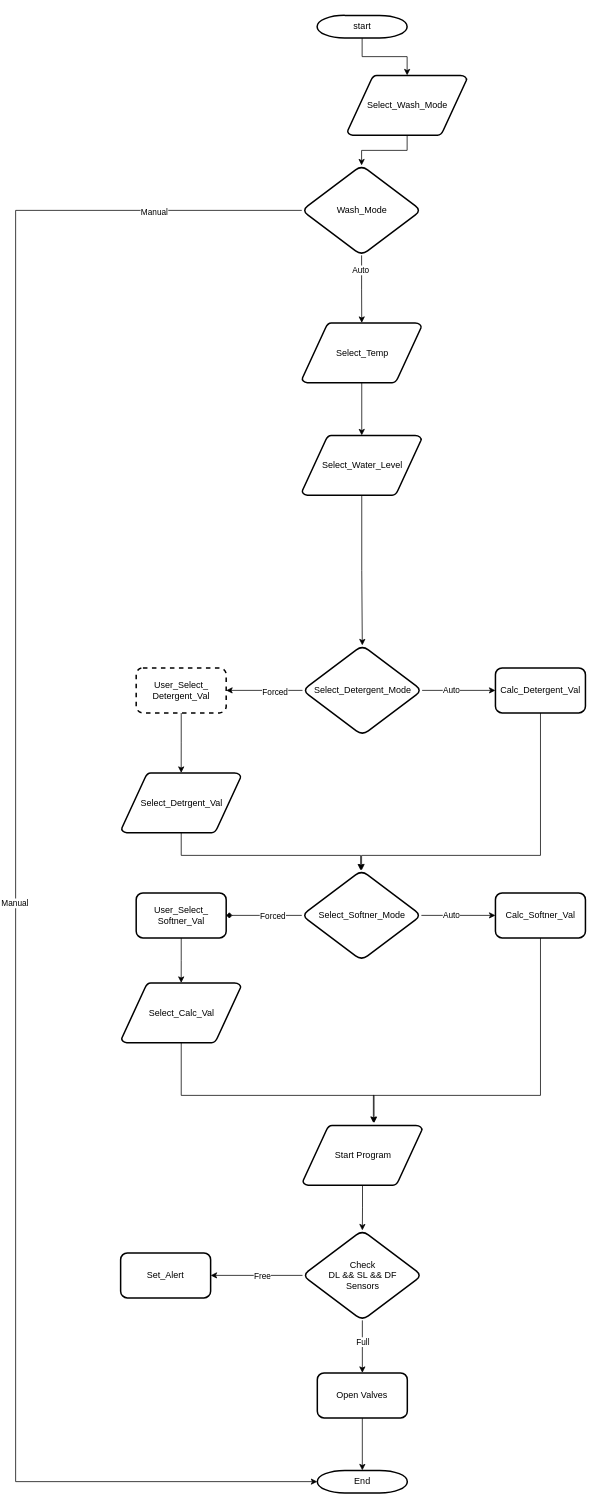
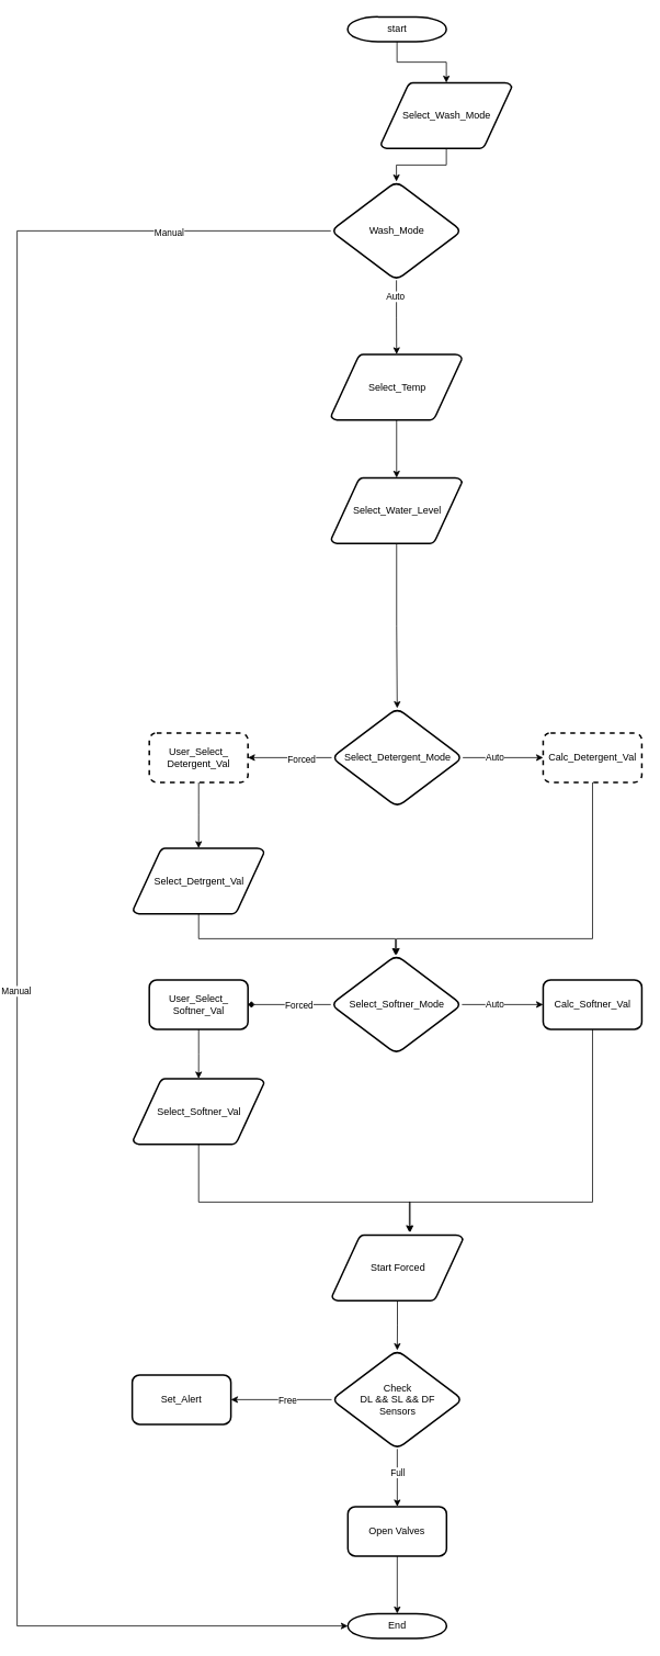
  <mxCell id="0" />
  <mxCell id="1" parent="0" />
  <mxCell id="2" value="" style="edgeStyle=orthogonalEdgeStyle;rounded=0;orthogonalLoop=1;jettySize=auto;html=1;" parent="1" source="3" target="46" edge="1"><mxGeometry relative="1" as="geometry" /></mxCell>
  <mxCell id="3" value="start" style="shape=mxgraph.flowchart.terminator;strokeWidth=2;gradientColor=none;gradientDirection=north;fontStyle=0;html=1;" parent="1" vertex="1"><mxGeometry x="422" y="20" width="120" height="30" as="geometry" /></mxCell>
  <mxCell id="4" value="" style="edgeStyle=orthogonalEdgeStyle;rounded=0;orthogonalLoop=1;jettySize=auto;html=1;" parent="1" source="5" target="7" edge="1"><mxGeometry relative="1" as="geometry" /></mxCell>
  <mxCell id="5" value="Select_Temp" style="shape=mxgraph.flowchart.data;strokeWidth=2;gradientColor=none;gradientDirection=north;fontStyle=0;html=1;" parent="1" vertex="1"><mxGeometry x="402" y="430" width="159" height="80" as="geometry" /></mxCell>
  <mxCell id="6" value="" style="edgeStyle=orthogonalEdgeStyle;rounded=0;orthogonalLoop=1;jettySize=auto;html=1;entryX=0.5;entryY=0;entryDx=0;entryDy=0;" parent="1" source="7" target="12" edge="1"><mxGeometry relative="1" as="geometry"><mxPoint x="481" y="830" as="targetPoint" /></mxGeometry></mxCell>
  <mxCell id="7" value="Select_Water_Level" style="shape=mxgraph.flowchart.data;strokeWidth=2;gradientColor=none;gradientDirection=north;fontStyle=0;html=1;" parent="1" vertex="1"><mxGeometry x="402" y="580" width="159" height="80" as="geometry" /></mxCell>
  <mxCell id="8" value="" style="edgeStyle=orthogonalEdgeStyle;rounded=0;orthogonalLoop=1;jettySize=auto;html=1;" parent="1" source="12" target="14" edge="1"><mxGeometry relative="1" as="geometry" /></mxCell>
  <mxCell id="9" value="Auto" style="edgeLabel;html=1;align=center;verticalAlign=middle;resizable=0;points=[];" parent="8" vertex="1" connectable="0"><mxGeometry x="-0.214" y="1" relative="1" as="geometry"><mxPoint as="offset" /></mxGeometry></mxCell>
  <mxCell id="10" value="" style="edgeStyle=orthogonalEdgeStyle;rounded=0;orthogonalLoop=1;jettySize=auto;html=1;" parent="1" source="12" target="16" edge="1"><mxGeometry relative="1" as="geometry" /></mxCell>
  <mxCell id="11" value="Forced" style="edgeLabel;html=1;align=center;verticalAlign=middle;resizable=0;points=[];" parent="10" vertex="1" connectable="0"><mxGeometry x="-0.276" y="2" relative="1" as="geometry"><mxPoint as="offset" /></mxGeometry></mxCell>
  <mxCell id="12" value="Select_Detergent_Mode" style="rhombus;whiteSpace=wrap;html=1;strokeWidth=2;gradientColor=none;gradientDirection=north;fontStyle=0;rounded=1;" parent="1" vertex="1"><mxGeometry x="402.5" y="860" width="159.5" height="120" as="geometry" /></mxCell>
  <mxCell id="13" style="edgeStyle=orthogonalEdgeStyle;rounded=0;orthogonalLoop=1;jettySize=auto;html=1;" parent="1" source="14" target="38" edge="1"><mxGeometry relative="1" as="geometry"><Array as="points"><mxPoint x="720" y="1140" /></Array></mxGeometry></mxCell>
- <mxCell id="14" value="Calc_Detergent_Val" style="whiteSpace=wrap;html=1;strokeWidth=2;gradientColor=none;gradientDirection=north;fontStyle=0;rounded=1;" parent="1" vertex="1"><mxGeometry x="659.75" y="890" width="120" height="60" as="geometry" /></mxCell>
+ <mxCell id="14" value="Calc_Detergent_Val" style="whiteSpace=wrap;html=1;strokeWidth=2;gradientColor=none;gradientDirection=north;fontStyle=0;rounded=1;dashed=1;" parent="1" vertex="1"><mxGeometry x="659.75" y="890" width="120" height="60" as="geometry" /></mxCell>
  <mxCell id="15" value="" style="edgeStyle=orthogonalEdgeStyle;rounded=0;orthogonalLoop=1;jettySize=auto;html=1;" parent="1" source="16" edge="1"><mxGeometry relative="1" as="geometry"><mxPoint x="240.75" y="1030" as="targetPoint" /></mxGeometry></mxCell>
  <mxCell id="16" value="User_Select_&lt;br&gt;Detergent_Val" style="whiteSpace=wrap;html=1;strokeWidth=2;gradientColor=none;gradientDirection=north;fontStyle=0;rounded=1;dashed=1;" parent="1" vertex="1"><mxGeometry x="180.75" y="890" width="120" height="60" as="geometry" /></mxCell>
  <mxCell id="17" style="edgeStyle=orthogonalEdgeStyle;rounded=0;orthogonalLoop=1;jettySize=auto;html=1;entryX=0.492;entryY=0.043;entryDx=0;entryDy=0;entryPerimeter=0;" parent="1" edge="1"><mxGeometry relative="1" as="geometry"><mxPoint x="240.778" y="1104.84" as="sourcePoint" /><mxPoint x="479.974" y="1160" as="targetPoint" /><Array as="points"><mxPoint x="241" y="1140" /><mxPoint x="480" y="1140" /></Array></mxGeometry></mxCell>
  <mxCell id="18" value="Select_Detrgent_Val" style="shape=mxgraph.flowchart.data;strokeWidth=2;gradientColor=none;gradientDirection=north;fontStyle=0;html=1;" parent="1" vertex="1"><mxGeometry x="161.25" y="1030" width="159" height="80" as="geometry" /></mxCell>
  <mxCell id="19" value="" style="edgeStyle=orthogonalEdgeStyle;rounded=0;orthogonalLoop=1;jettySize=auto;html=1;" parent="1" source="23" target="24" edge="1"><mxGeometry relative="1" as="geometry" /></mxCell>
  <mxCell id="20" value="Free" style="edgeLabel;html=1;align=center;verticalAlign=middle;resizable=0;points=[];" parent="19" vertex="1" connectable="0"><mxGeometry x="-0.123" relative="1" as="geometry"><mxPoint as="offset" /></mxGeometry></mxCell>
  <mxCell id="21" value="" style="edgeStyle=orthogonalEdgeStyle;rounded=0;orthogonalLoop=1;jettySize=auto;html=1;" parent="1" source="23" target="26" edge="1"><mxGeometry relative="1" as="geometry" /></mxCell>
  <mxCell id="22" value="Full" style="edgeLabel;html=1;align=center;verticalAlign=middle;resizable=0;points=[];" parent="21" vertex="1" connectable="0"><mxGeometry x="-0.185" relative="1" as="geometry"><mxPoint as="offset" /></mxGeometry></mxCell>
  <mxCell id="23" value="Check&lt;br&gt;DL &amp;amp;&amp;amp; SL &amp;amp;&amp;amp; DF&lt;br&gt;Sensors" style="rhombus;whiteSpace=wrap;html=1;strokeWidth=2;gradientColor=none;gradientDirection=north;fontStyle=0;rounded=1;" parent="1" vertex="1"><mxGeometry x="402.5" y="1640" width="159.5" height="120" as="geometry" /></mxCell>
  <mxCell id="24" value="Set_Alert" style="whiteSpace=wrap;html=1;strokeWidth=2;gradientColor=none;gradientDirection=north;fontStyle=0;rounded=1;" parent="1" vertex="1"><mxGeometry y="1670" width="120" height="60" as="geometry" x="160" /></mxCell>
  <mxCell id="25" value="" style="edgeStyle=orthogonalEdgeStyle;rounded=0;orthogonalLoop=1;jettySize=auto;html=1;" parent="1" source="26" target="27" edge="1"><mxGeometry relative="1" as="geometry" /></mxCell>
  <mxCell id="26" value="Open Valves" style="whiteSpace=wrap;html=1;strokeWidth=2;gradientColor=none;gradientDirection=north;fontStyle=0;rounded=1;" parent="1" vertex="1"><mxGeometry x="422.25" y="1830" width="120" height="60" as="geometry" /></mxCell>
  <mxCell id="27" value="End" style="shape=mxgraph.flowchart.terminator;strokeWidth=2;gradientColor=none;gradientDirection=north;fontStyle=0;html=1;" parent="1" vertex="1"><mxGeometry x="422.25" y="1960" width="120" height="30" as="geometry" /></mxCell>
  <mxCell id="28" value="" style="edgeStyle=orthogonalEdgeStyle;rounded=0;orthogonalLoop=1;jettySize=auto;html=1;exitX=1;exitY=0.5;exitDx=0;exitDy=0;" parent="1" source="38" target="31" edge="1"><mxGeometry relative="1" as="geometry"><mxPoint x="560" y="1200" as="sourcePoint" /><Array as="points" /></mxGeometry></mxCell>
  <mxCell id="29" value="Auto" style="edgeLabel;html=1;align=center;verticalAlign=middle;resizable=0;points=[];" parent="28" vertex="1" connectable="0"><mxGeometry x="-0.214" y="1" relative="1" as="geometry"><mxPoint as="offset" /></mxGeometry></mxCell>
  <mxCell id="30" style="edgeStyle=orthogonalEdgeStyle;rounded=0;orthogonalLoop=1;jettySize=auto;html=1;entryX=0.591;entryY=-0.041;entryDx=0;entryDy=0;entryPerimeter=0;" edge="1" parent="1" source="31" target="48"><mxGeometry relative="1" as="geometry"><Array as="points"><mxPoint x="720" y="1460" /><mxPoint x="497" y="1460" /></Array></mxGeometry></mxCell>
  <mxCell id="31" value="Calc_Softner_Val" style="whiteSpace=wrap;html=1;strokeWidth=2;gradientColor=none;gradientDirection=north;fontStyle=0;rounded=1;" parent="1" vertex="1"><mxGeometry x="659.75" y="1190" width="120" height="60" as="geometry" /></mxCell>
  <mxCell id="32" value="" style="edgeStyle=orthogonalEdgeStyle;rounded=0;orthogonalLoop=1;jettySize=auto;html=1;" parent="1" source="33" edge="1"><mxGeometry relative="1" as="geometry"><mxPoint x="240.75" y="1310" as="targetPoint" /></mxGeometry></mxCell>
  <mxCell id="33" value="User_Select_&lt;br&gt;Softner_Val" style="whiteSpace=wrap;html=1;strokeWidth=2;gradientColor=none;gradientDirection=north;fontStyle=0;rounded=1;" parent="1" vertex="1"><mxGeometry x="180.75" y="1190" width="120" height="60" as="geometry" /></mxCell>
  <mxCell id="34" style="edgeStyle=orthogonalEdgeStyle;rounded=0;orthogonalLoop=1;jettySize=auto;html=1;entryX=0.597;entryY=-0.039;entryDx=0;entryDy=0;entryPerimeter=0;" edge="1" parent="1" source="35" target="48"><mxGeometry relative="1" as="geometry"><Array as="points"><mxPoint x="241" y="1460" /><mxPoint x="498" y="1460" /></Array></mxGeometry></mxCell>
- <mxCell id="35" value="Select_Calc_Val" style="shape=mxgraph.flowchart.data;strokeWidth=2;gradientColor=none;gradientDirection=north;fontStyle=0;html=1;" parent="1" vertex="1"><mxGeometry x="161.25" y="1310" width="159" height="80" as="geometry" /></mxCell>
+ <mxCell id="35" value="Select_Softner_Val" style="shape=mxgraph.flowchart.data;strokeWidth=2;gradientColor=none;gradientDirection=north;fontStyle=0;html=1;" parent="1" vertex="1"><mxGeometry x="161.25" y="1310" width="159" height="80" as="geometry" /></mxCell>
  <mxCell id="36" value="" style="edgeStyle=orthogonalEdgeStyle;rounded=0;orthogonalLoop=1;jettySize=auto;html=1;endArrow=diamond;" parent="1" source="38" target="33" edge="1"><mxGeometry relative="1" as="geometry" /></mxCell>
  <mxCell id="37" value="Forced" style="edgeLabel;html=1;align=center;verticalAlign=middle;resizable=0;points=[];" parent="36" vertex="1" connectable="0"><mxGeometry x="-0.232" relative="1" as="geometry"><mxPoint as="offset" /></mxGeometry></mxCell>
  <mxCell id="38" value="Select_Softner_Mode" style="rhombus;whiteSpace=wrap;html=1;strokeWidth=2;gradientColor=none;gradientDirection=north;fontStyle=0;rounded=1;" parent="1" vertex="1"><mxGeometry x="401.5" y="1160" width="159.5" height="120" as="geometry" /></mxCell>
  <mxCell id="39" style="edgeStyle=orthogonalEdgeStyle;rounded=0;orthogonalLoop=1;jettySize=auto;html=1;entryX=0;entryY=0.5;entryDx=0;entryDy=0;entryPerimeter=0;" parent="1" source="44" target="27" edge="1"><mxGeometry relative="1" as="geometry"><Array as="points"><mxPoint x="20" y="280" /><mxPoint x="20" y="1975" /></Array></mxGeometry></mxCell>
  <mxCell id="40" value="Manual" style="edgeLabel;html=1;align=center;verticalAlign=middle;resizable=0;points=[];" parent="39" vertex="1" connectable="0"><mxGeometry x="-0.842" y="2" relative="1" as="geometry"><mxPoint x="-1" as="offset" /></mxGeometry></mxCell>
  <mxCell id="41" value="Manual" style="edgeLabel;html=1;align=center;verticalAlign=middle;resizable=0;points=[];" parent="39" vertex="1" connectable="0"><mxGeometry x="0.053" y="-2" relative="1" as="geometry"><mxPoint as="offset" /></mxGeometry></mxCell>
  <mxCell id="42" value="" style="edgeStyle=orthogonalEdgeStyle;rounded=0;orthogonalLoop=1;jettySize=auto;html=1;" parent="1" source="44" target="5" edge="1"><mxGeometry relative="1" as="geometry" /></mxCell>
  <mxCell id="43" value="Auto" style="edgeLabel;html=1;align=center;verticalAlign=middle;resizable=0;points=[];" parent="42" vertex="1" connectable="0"><mxGeometry x="-0.552" y="-2" relative="1" as="geometry"><mxPoint as="offset" /></mxGeometry></mxCell>
  <mxCell id="44" value="Wash_Mode" style="rhombus;whiteSpace=wrap;html=1;strokeWidth=2;gradientColor=none;gradientDirection=north;fontStyle=0;rounded=1;" parent="1" vertex="1"><mxGeometry x="401.5" y="220" width="159.5" height="120" as="geometry" /></mxCell>
  <mxCell id="45" value="" style="edgeStyle=orthogonalEdgeStyle;rounded=0;orthogonalLoop=1;jettySize=auto;html=1;" parent="1" source="46" target="44" edge="1"><mxGeometry relative="1" as="geometry" /></mxCell>
  <mxCell id="46" value="Select_Wash_Mode" style="shape=mxgraph.flowchart.data;strokeWidth=2;gradientColor=none;gradientDirection=north;fontStyle=0;html=1;" parent="1" vertex="1"><mxGeometry x="462.5" y="100" width="159" height="80" as="geometry" /></mxCell>
  <mxCell id="47" value="" style="edgeStyle=orthogonalEdgeStyle;rounded=0;orthogonalLoop=1;jettySize=auto;html=1;" edge="1" parent="1" source="48" target="23"><mxGeometry relative="1" as="geometry" /></mxCell>
- <mxCell id="48" value="Start Program" style="shape=mxgraph.flowchart.data;strokeWidth=2;gradientColor=none;gradientDirection=north;fontStyle=0;html=1;" vertex="1" parent="1"><mxGeometry x="403" y="1500" width="159" height="80" as="geometry" /></mxCell>
+ <mxCell id="48" value="Start Forced" style="shape=mxgraph.flowchart.data;strokeWidth=2;gradientColor=none;gradientDirection=north;fontStyle=0;html=1;" vertex="1" parent="1"><mxGeometry x="403" y="1500" width="159" height="80" as="geometry" /></mxCell>
